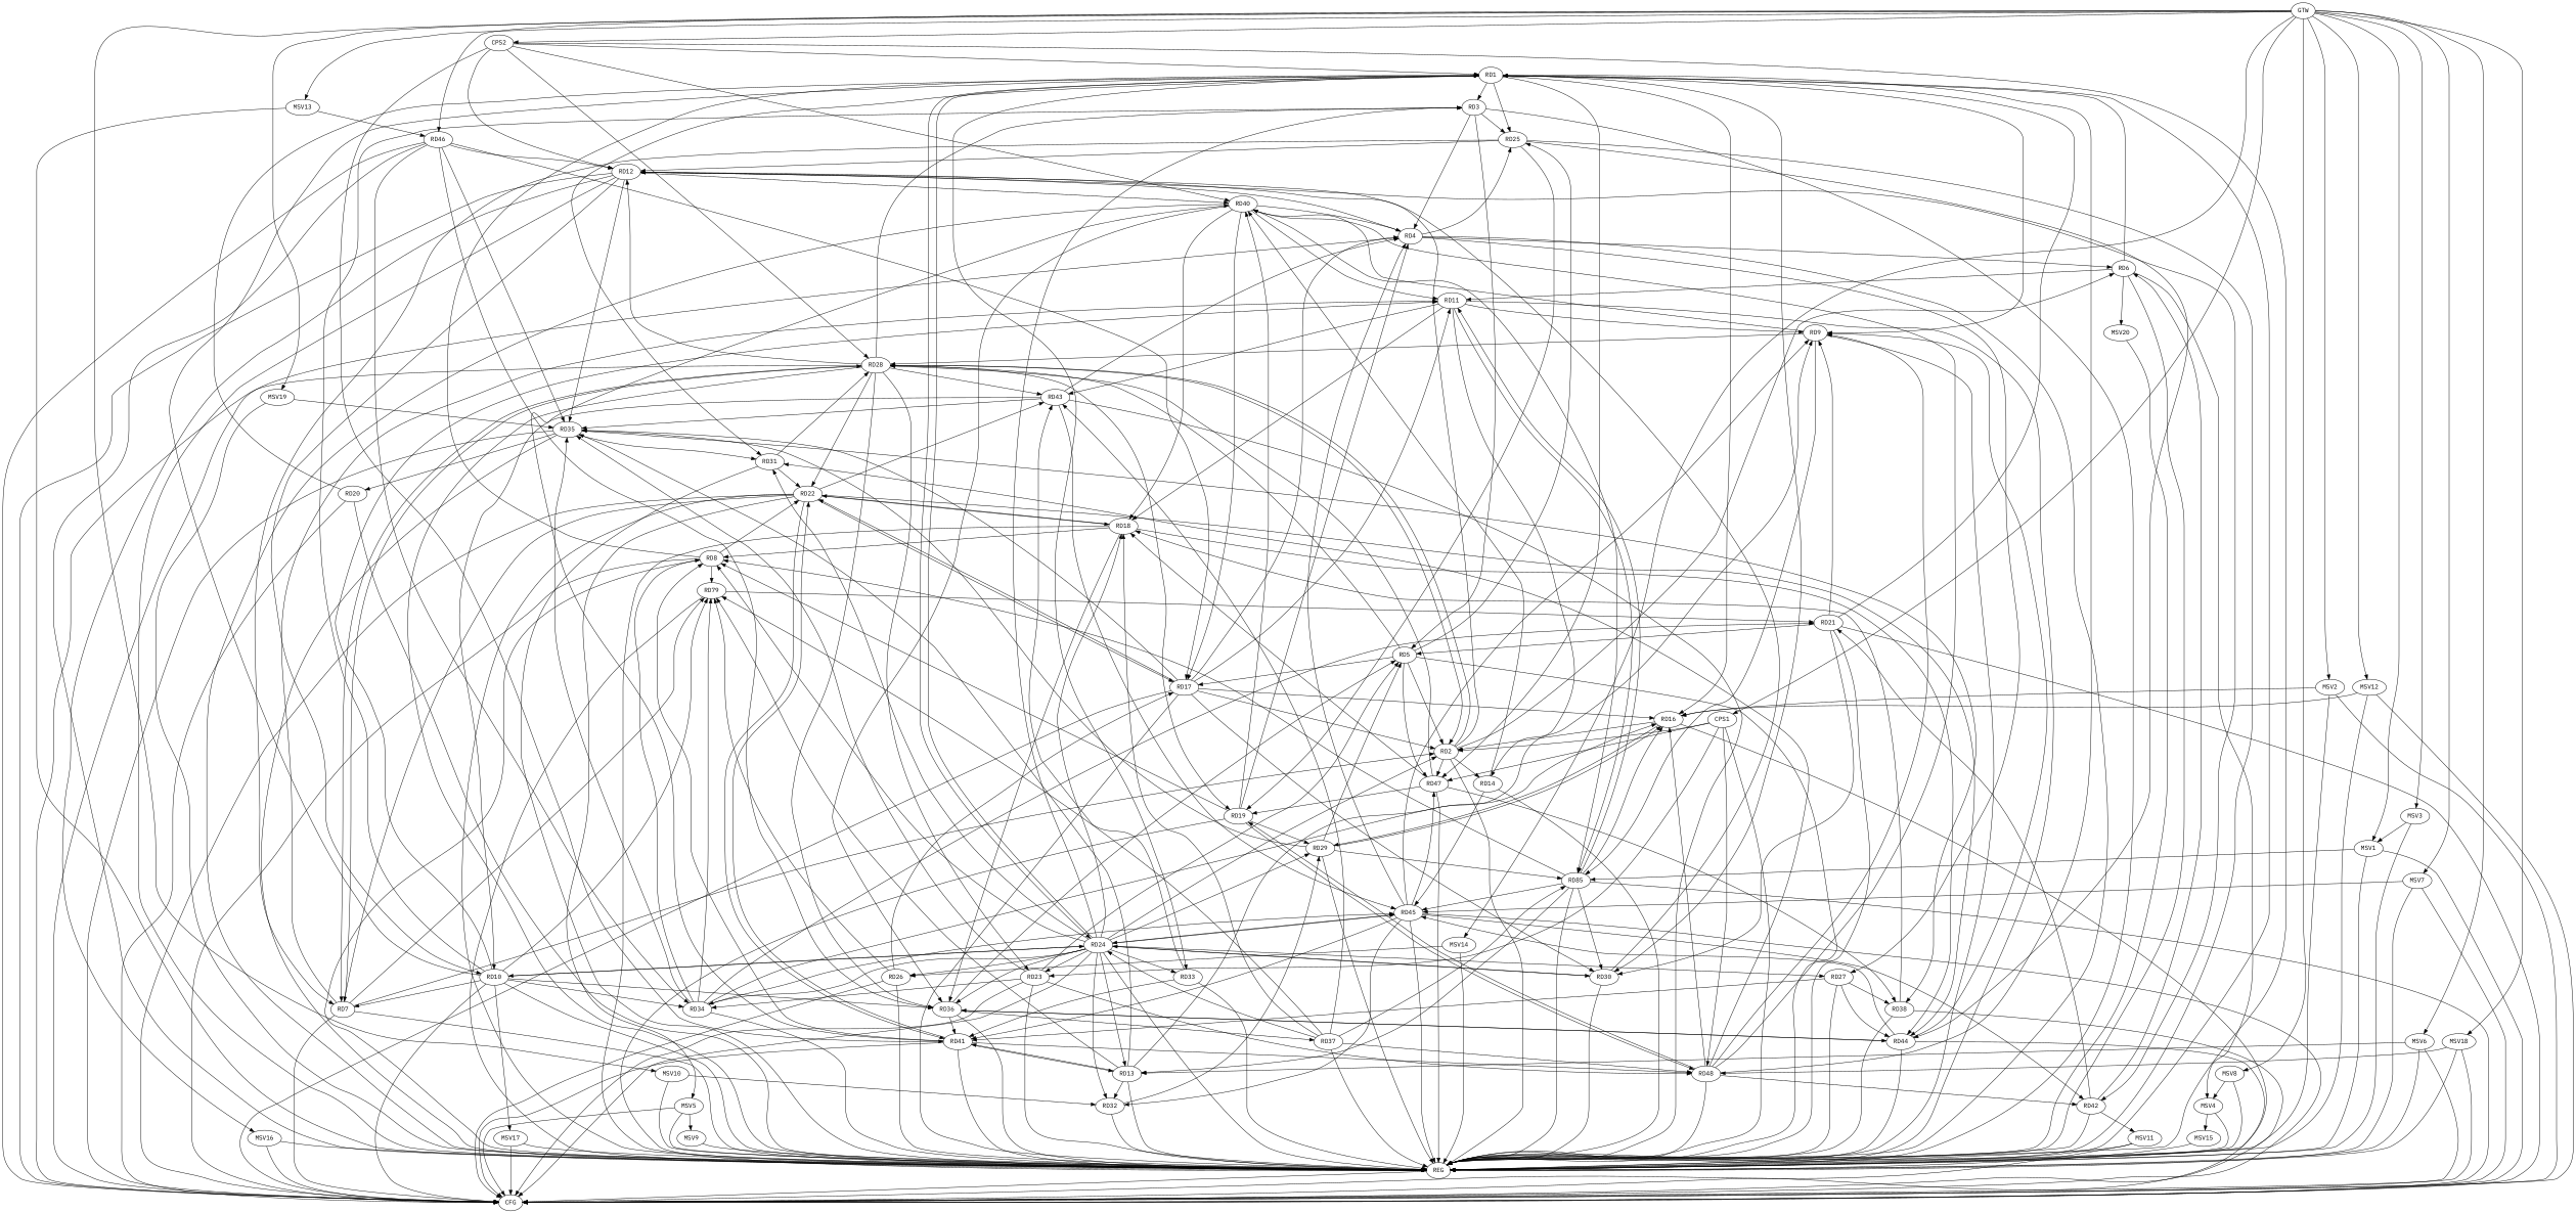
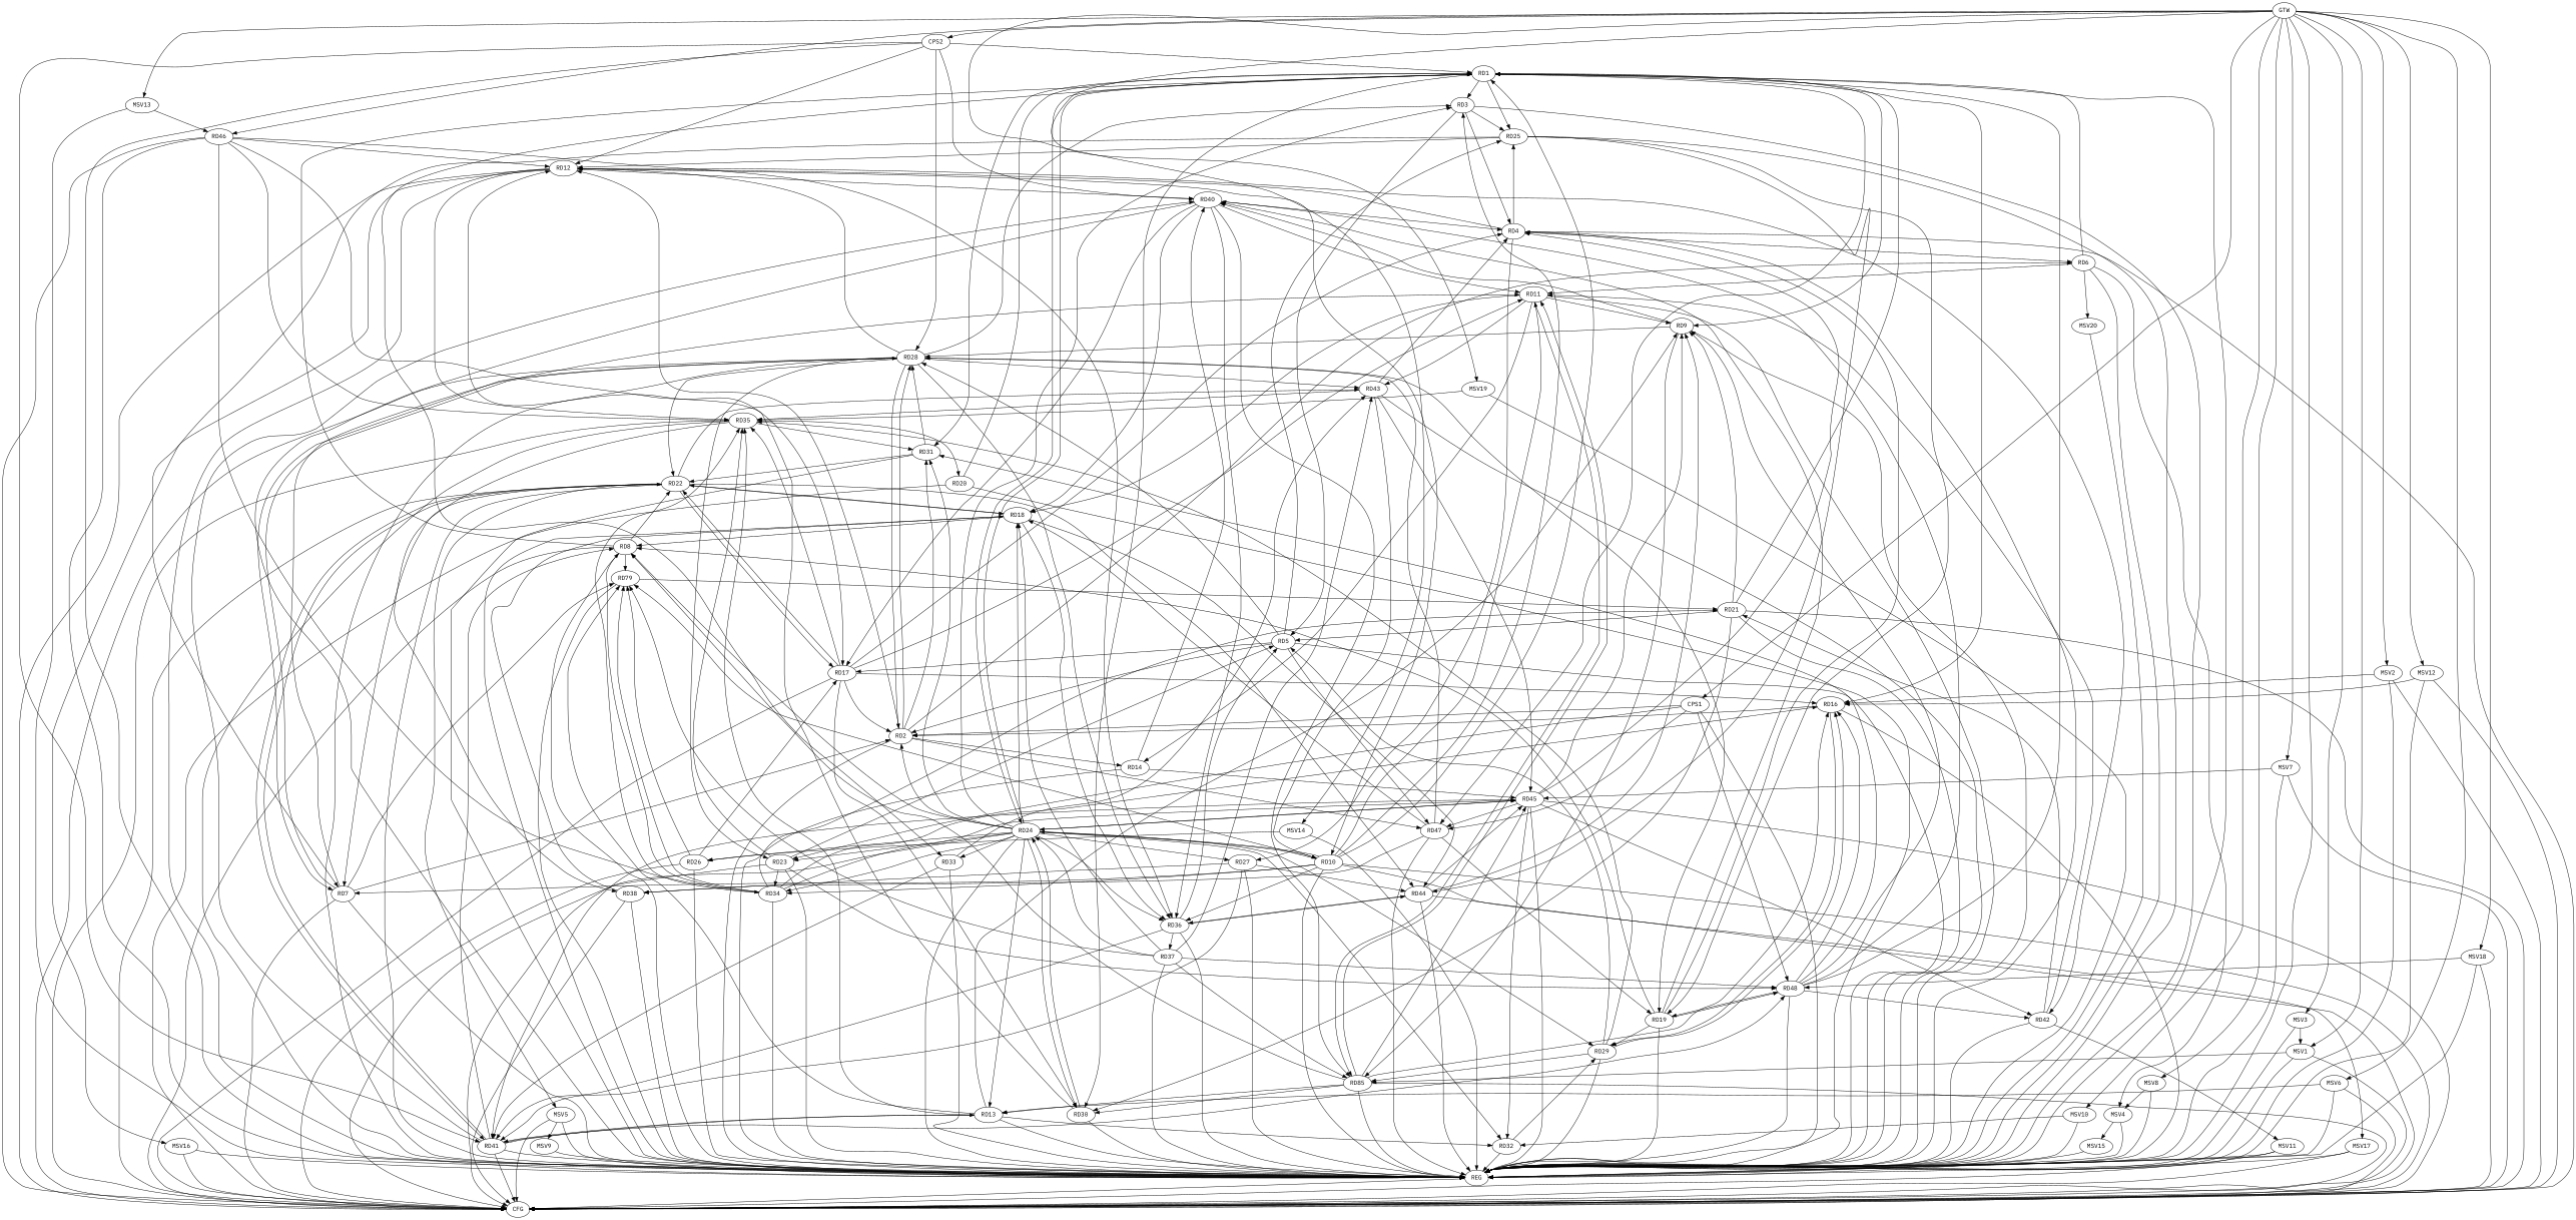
  strict digraph {
    fontname="IBM Plex Mono"
    node [fontname="IBM Plex Mono"]
    edge [fontname="IBM Plex Mono"]
    n1 [label=RD1]
    n2 [label=RD3]
    n3 [label=RD9]
    n4 [label=RD16]
    n5 [label=RD24]
    n6 [label=RD25]
    n7 [label=RD30]
    n8 [label=RD31]
    n9 [label=RD33]
    n10 [label=RD47]
    n11 [label=REG]
    n12 [label=RD4]
    n13 [label=RD5]
    n14 [label=RD28]
    n15 [label=RD85]
    n16 [label=RD40]
    n17 [label=RD2]
    n18 [label=RD29]
    n19 [label=RD27]
    n20 [label=CFG]
    n21 [label=RD8]
    n22 [label=RD10]
    n23 [label=RD34]
    n24 [label=RD36]
    n25 [label=RD18]
    n26 [label=RD13]
    n27 [label=RD32]
    n28 [label=RD45]
    n29 [label=RD23]
    n30 [label=RD26]
    n31 [label=RD12]
    n32 [label=RD7]
    n33 [label=RD44]
    n34 [label=RD19]
    n35 [label=RD22]
    n36 [label=RD43]
    n37 [label=RD41]
    n38 [label=RD38]
    n39 [label=RD6]
    n40 [label=RD14]
    n41 [label=RD11]
    n42 [label=MSV4]
    n43 [label=MSV20]
    n44 [label=RD35]
    n45 [label=RD42]
    n46 [label=MSV16]
    n47 [label=RD17]
    n48 [label=RD79]
    n49 [label=MSV15]
    n50 [label=RD21]
    n51 [label=MSV5]
    n52 [label=MSV17]
    n53 [label=RD37]
    n54 [label=RD20]
    n55 [label=MSV11]
    n56 [label=RD48]
    n57 [label=MSV9]
    n58 [label=RD46]
    n59 [label=CPS1]
    n60 [label=CPS2]
    n61 [label=GTW]
    n62 [label=MSV1]
    n63 [label=MSV2]
    n64 [label=MSV3]
    n65 [label=MSV6]
    n66 [label=MSV7]
    n67 [label=MSV8]
    n68 [label=MSV10]
    n69 [label=MSV12]
    n70 [label=MSV13]
    n71 [label=MSV14]
    n72 [label=MSV18]
    n73 [label=MSV19]
    n1 -> n2
    n1 -> n3
    n1 -> n4
    n1 -> n5
    n1 -> n6
    n1 -> n7
    n1 -> n8
    n1 -> n9
    n1 -> n10
    n1 -> n11
    n2 -> n6
    n2 -> n11
    n2 -> n12
    n2 -> n13
    n3 -> n11
    n3 -> n14
    n3 -> n15
    n3 -> n16
    n4 -> n11
    n4 -> n17
    n4 -> n18
    n5 -> n1
    n5 -> n2
    n5 -> n7
    n5 -> n8
    n5 -> n9
    n5 -> n11
    n5 -> n17
    n5 -> n18
    n5 -> n19
    n5 -> n20
    n5 -> n21
    n5 -> n22
    n5 -> n23
    n5 -> n24
    n5 -> n25
    n5 -> n26
    n5 -> n27
    n5 -> n28
    n5 -> n29
    n5 -> n30
    n6 -> n11
    n6 -> n31
    n6 -> n32
    n6 -> n33
    n6 -> n34
    n7 -> n5
    n7 -> n11
    n7 -> n31
    n8 -> n11
    n8 -> n14
    n8 -> n35
    n9 -> n11
    n9 -> n36
    n9 -> n37
    n10 -> n11
    n10 -> n14
    n10 -> n25
    n10 -> n34
    n10 -> n38
    n11 -> n20
    n12 -> n6
    n12 -> n11
    n12 -> n19
    n12 -> n20
    n12 -> n31
    n12 -> n39
    n13 -> n6
    n13 -> n10
    n13 -> n11
    n13 -> n14
    n13 -> n17
    n13 -> n47
    n14 -> n2
    n14 -> n11
    n14 -> n17
    n14 -> n20
    n14 -> n24
    n14 -> n29
    n14 -> n31
    n14 -> n32
    n14 -> n34
    n14 -> n35
    n14 -> n36
    n15 -> n4
    n15 -> n7
    n15 -> n11
    n15 -> n20
    n15 -> n21
    n15 -> n26
    n15 -> n28
    n15 -> n41
    n16 -> n11
    n16 -> n12
    n16 -> n15
    n16 -> n24
    n16 -> n25
    n16 -> n41
    n16 -> n47
+   n17 -> n8
    n17 -> n10
    n17 -> n11
    n17 -> n14
    n17 -> n31
    n17 -> n39
    n17 -> n40
    n18 -> n4
    n18 -> n11
    n18 -> n13
    n18 -> n15
    n18 -> n44
    n19 -> n11
    n19 -> n33
    n19 -> n37
    n19 -> n38
    n21 -> n1
    n21 -> n11
    n21 -> n20
    n21 -> n35
    n21 -> n48
    n22 -> n1
    n22 -> n2
    n22 -> n5
    n22 -> n11
    n22 -> n20
    n22 -> n23
    n22 -> n24
    n22 -> n32
    n22 -> n41
    n22 -> n48
    n22 -> n52
    n23 -> n4
    n23 -> n11
    n23 -> n21
    n23 -> n28
    n23 -> n44
    n23 -> n48
    n23 -> n50
    n24 -> n11
    n24 -> n13
    n24 -> n33
    n24 -> n37
    n24 -> n53
    n25 -> n11
    n25 -> n21
    n25 -> n24
    n25 -> n33
    n25 -> n35
    n26 -> n3
    n26 -> n11
    n26 -> n27
    n26 -> n37
    n26 -> n44
    n26 -> n48
    n27 -> n11
    n27 -> n18
    n28 -> n3
    n28 -> n5
    n28 -> n10
    n28 -> n11
    n28 -> n12
    n28 -> n20
    n28 -> n27
    n28 -> n37
    n28 -> n45
    n29 -> n11
    n29 -> n13
    n29 -> n20
    n29 -> n23
    n29 -> n44
    n29 -> n56
    n30 -> n11
    n30 -> n20
    n30 -> n47
    n30 -> n48
    n31 -> n11
    n31 -> n16
    n31 -> n20
    n31 -> n22
    n31 -> n44
    n31 -> n45
    n31 -> n46
    n32 -> n11
    n32 -> n14
    n32 -> n17
    n32 -> n20
    n32 -> n41
    n32 -> n48
    n33 -> n3
    n33 -> n11
    n33 -> n20
    n33 -> n24
    n33 -> n28
    n34 -> n11
    n34 -> n12
    n34 -> n16
    n34 -> n18
    n34 -> n21
    n34 -> n56
    n35 -> n11
    n35 -> n20
    n35 -> n25
    n35 -> n32
    n35 -> n33
    n35 -> n36
    n35 -> n37
    n35 -> n47
    n35 -> n51
    n36 -> n11
    n36 -> n12
    n36 -> n22
    n36 -> n28
    n36 -> n44
    n37 -> n11
    n37 -> n16
    n37 -> n20
    n37 -> n21
    n37 -> n26
    n37 -> n35
    n37 -> n56
    n38 -> n11
    n38 -> n20
    n38 -> n25
    n39 -> n1
    n39 -> n11
    n39 -> n41
    n39 -> n42
    n39 -> n43
    n40 -> n11
    n40 -> n16
    n40 -> n28
    n41 -> n3
    n41 -> n11
    n41 -> n15
    n41 -> n25
    n41 -> n36
    n41 -> n40
    n42 -> n11
    n42 -> n49
    n43 -> n11
    n44 -> n8
    n44 -> n11
    n44 -> n20
    n44 -> n38
    n44 -> n54
    n45 -> n11
-   n45 -> n39
+   n45 -> n41
    n45 -> n50
    n45 -> n55
    n46 -> n11
    n46 -> n20
    n47 -> n4
    n47 -> n7
-   n47 -> n11
+   n61 -> n11
    n47 -> n12
    n47 -> n17
    n47 -> n20
    n47 -> n35
    n47 -> n41
    n47 -> n44
    n48 -> n11
    n48 -> n50
    n49 -> n11
    n50 -> n1
    n50 -> n3
    n50 -> n7
    n50 -> n11
    n50 -> n13
    n50 -> n20
    n51 -> n11
    n51 -> n20
    n51 -> n57
    n52 -> n11
    n52 -> n20
    n53 -> n5
    n53 -> n11
    n53 -> n15
    n53 -> n25
    n53 -> n36
    n53 -> n48
    n53 -> n56
    n54 -> n1
    n54 -> n11
    n54 -> n20
    n55 -> n11
    n55 -> n20
    n56 -> n1
    n56 -> n3
    n56 -> n4
    n56 -> n8
    n56 -> n11
    n56 -> n16
    n56 -> n34
    n56 -> n45
    n57 -> n11
    n58 -> n11
    n58 -> n20
    n58 -> n23
    n58 -> n24
    n58 -> n31
    n58 -> n44
    n58 -> n47
    n59 -> n10
    n59 -> n11
    n59 -> n17
    n59 -> n29
    n59 -> n56
    n60 -> n1
    n60 -> n11
    n60 -> n14
    n60 -> n16
    n60 -> n31
    n60 -> n37
    n61 -> n58
    n61 -> n59
    n61 -> n60
    n61 -> n62
    n61 -> n63
    n61 -> n64
    n61 -> n65
    n61 -> n66
    n61 -> n67
    n61 -> n68
    n61 -> n69
    n61 -> n70
    n61 -> n71
    n61 -> n72
    n61 -> n73
    n62 -> n11
    n62 -> n15
    n62 -> n20
    n63 -> n4
    n63 -> n11
    n63 -> n20
    n64 -> n11
    n64 -> n62
    n65 -> n11
    n65 -> n20
    n65 -> n26
    n66 -> n11
    n66 -> n20
    n66 -> n28
    n67 -> n11
    n67 -> n42
    n68 -> n11
    n68 -> n27
    n69 -> n4
    n69 -> n11
    n69 -> n20
    n70 -> n11
    n70 -> n58
    n71 -> n11
    n71 -> n30
    n72 -> n11
    n72 -> n20
    n72 -> n56
    n73 -> n11
    n73 -> n44
  }
